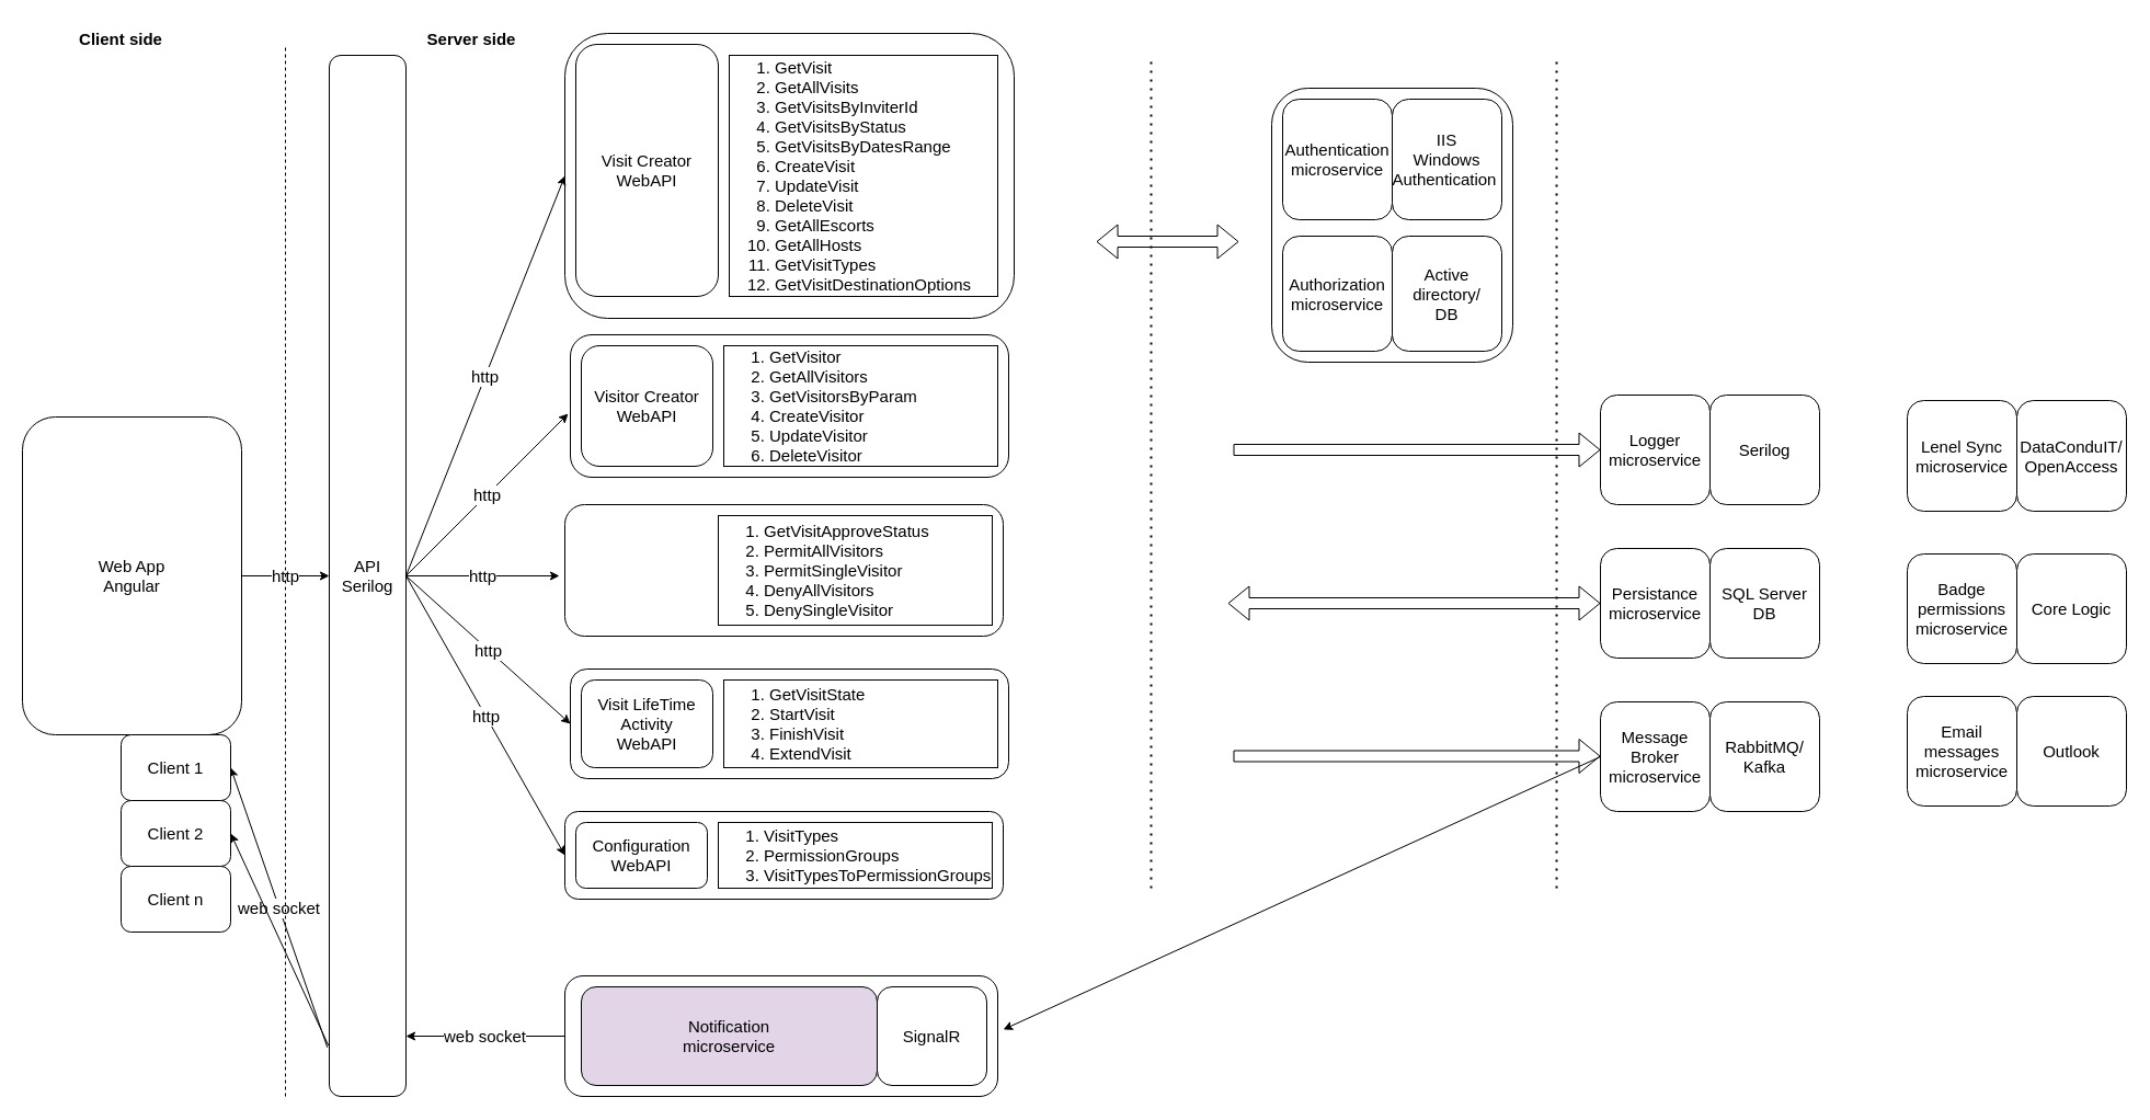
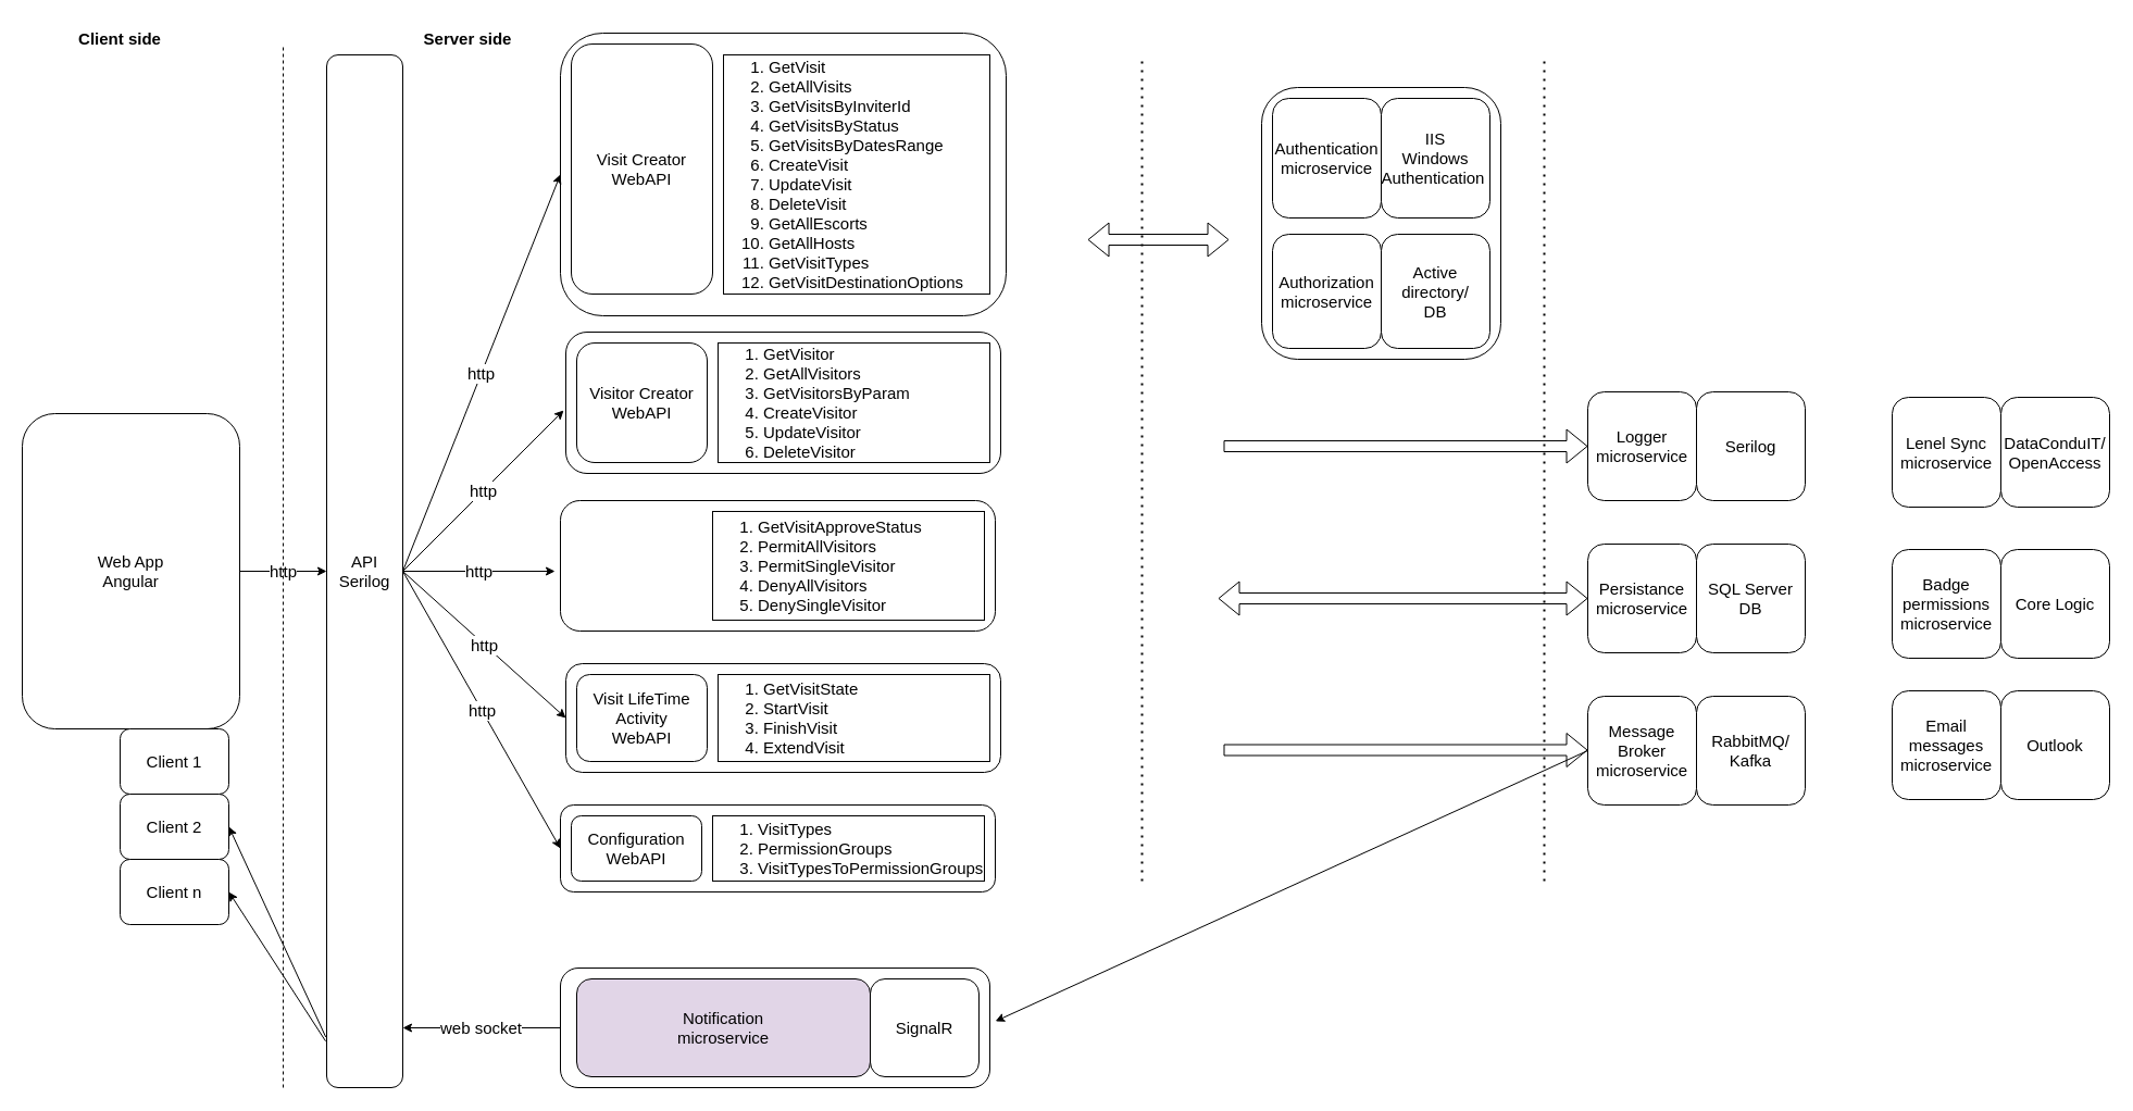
  <mxCell id="0" />
  <mxCell id="1" parent="0" />
  <mxCell id="2" value="" style="rounded=1;whiteSpace=wrap;html=1;fontSize=15;" parent="1" vertex="1"><mxGeometry x="1160" y="80" width="220" height="250" as="geometry" /></mxCell>
  <mxCell id="3" value="" style="rounded=1;whiteSpace=wrap;html=1;fontSize=15;" parent="1" vertex="1"><mxGeometry x="515" y="890" width="395" height="110" as="geometry" /></mxCell>
  <mxCell id="4" value="" style="rounded=1;whiteSpace=wrap;html=1;fontSize=15;" parent="1" vertex="1"><mxGeometry x="515" y="740" width="400" height="80" as="geometry" /></mxCell>
  <mxCell id="5" value="" style="rounded=1;whiteSpace=wrap;html=1;fontSize=15;" parent="1" vertex="1"><mxGeometry x="520" y="610" width="400" height="100" as="geometry" /></mxCell>
  <mxCell id="6" value="" style="rounded=1;whiteSpace=wrap;html=1;fontSize=15;" parent="1" vertex="1"><mxGeometry x="515" y="460" width="400" height="120" as="geometry" /></mxCell>
  <mxCell id="7" value="" style="rounded=1;whiteSpace=wrap;html=1;fontSize=15;" parent="1" vertex="1"><mxGeometry x="520" y="305" width="400" height="130" as="geometry" /></mxCell>
  <mxCell id="8" value="" style="rounded=1;whiteSpace=wrap;html=1;fontSize=15;" parent="1" vertex="1"><mxGeometry x="515" y="30" width="410" height="260" as="geometry" /></mxCell>
  <mxCell id="9" value="&lt;font style=&quot;font-size: 15px;&quot;&gt;&lt;b&gt;Server side&lt;/b&gt;&lt;/font&gt;" style="text;html=1;strokeColor=none;fillColor=none;align=center;verticalAlign=middle;whiteSpace=wrap;rounded=0;" parent="1" vertex="1"><mxGeometry x="380" y="20" width="100" height="30" as="geometry" /></mxCell>
  <mxCell id="10" value="&lt;font style=&quot;font-size: 15px;&quot;&gt;&lt;b&gt;Client side&lt;/b&gt;&lt;/font&gt;" style="text;html=1;strokeColor=none;fillColor=none;align=center;verticalAlign=middle;whiteSpace=wrap;rounded=0;" parent="1" vertex="1"><mxGeometry x="60" y="20" width="100" height="30" as="geometry" /></mxCell>
  <mxCell id="11" value="Visit Creator&lt;br&gt;WebAPI" style="rounded=1;whiteSpace=wrap;html=1;fontSize=15;" parent="1" vertex="1"><mxGeometry x="525" y="40" width="130" height="230" as="geometry" /></mxCell>
  <mxCell id="12" value="Visitor Creator&lt;br&gt;WebAPI" style="rounded=1;whiteSpace=wrap;html=1;fontSize=15;" parent="1" vertex="1"><mxGeometry x="530" y="315" width="120" height="110" as="geometry" /></mxCell>
  <mxCell id="13" value="http" style="rounded=0;orthogonalLoop=1;jettySize=auto;html=1;exitX=1;exitY=0.5;exitDx=0;exitDy=0;fontSize=15;entryX=0;entryY=0.5;entryDx=0;entryDy=0;" parent="1" source="21" target="8" edge="1"><mxGeometry relative="1" as="geometry"><mxPoint x="400" y="200" as="targetPoint" /></mxGeometry></mxCell>
  <mxCell id="14" value="http" style="edgeStyle=none;rounded=0;orthogonalLoop=1;jettySize=auto;html=1;exitX=1;exitY=0.5;exitDx=0;exitDy=0;fontSize=15;entryX=-0.005;entryY=0.554;entryDx=0;entryDy=0;entryPerimeter=0;" parent="1" source="21" target="7" edge="1"><mxGeometry relative="1" as="geometry"><mxPoint x="420" y="350" as="targetPoint" /></mxGeometry></mxCell>
  <mxCell id="15" value="http" style="edgeStyle=none;rounded=0;orthogonalLoop=1;jettySize=auto;html=1;exitX=1;exitY=0.5;exitDx=0;exitDy=0;fontSize=15;" parent="1" source="21" edge="1"><mxGeometry relative="1" as="geometry"><mxPoint x="510" y="525" as="targetPoint" /></mxGeometry></mxCell>
  <mxCell id="16" value="http" style="edgeStyle=none;rounded=0;orthogonalLoop=1;jettySize=auto;html=1;exitX=1;exitY=0.5;exitDx=0;exitDy=0;fontSize=15;entryX=0;entryY=0.5;entryDx=0;entryDy=0;" parent="1" source="21" target="5" edge="1"><mxGeometry relative="1" as="geometry"><mxPoint x="420" y="620" as="targetPoint" /></mxGeometry></mxCell>
  <mxCell id="17" value="http" style="edgeStyle=none;rounded=0;orthogonalLoop=1;jettySize=auto;html=1;exitX=1;exitY=0.5;exitDx=0;exitDy=0;fontSize=15;entryX=0;entryY=0.5;entryDx=0;entryDy=0;" parent="1" source="21" target="4" edge="1"><mxGeometry relative="1" as="geometry"><mxPoint x="410" y="820" as="targetPoint" /></mxGeometry></mxCell>
- <mxCell id="18" value="web socket" style="edgeStyle=none;rounded=0;orthogonalLoop=1;jettySize=auto;html=1;exitX=-0.024;exitY=0.953;exitDx=0;exitDy=0;entryX=1;entryY=0.5;entryDx=0;entryDy=0;fontSize=15;exitPerimeter=0;" parent="1" source="21" target="58" edge="1"><mxGeometry relative="1" as="geometry" /></mxCell>
  <mxCell id="19" style="edgeStyle=none;rounded=0;orthogonalLoop=1;jettySize=auto;html=1;exitX=-0.012;exitY=0.951;exitDx=0;exitDy=0;entryX=1;entryY=0.5;entryDx=0;entryDy=0;fontSize=15;startArrow=none;startFill=0;exitPerimeter=0;" parent="1" source="21" target="59" edge="1"><mxGeometry relative="1" as="geometry" /></mxCell>
+ <mxCell id="20" style="edgeStyle=none;rounded=0;orthogonalLoop=1;jettySize=auto;html=1;exitX=-0.014;exitY=0.955;exitDx=0;exitDy=0;entryX=1;entryY=0.5;entryDx=0;entryDy=0;fontSize=15;startArrow=none;startFill=0;exitPerimeter=0;" parent="1" source="21" target="60" edge="1"><mxGeometry relative="1" as="geometry" /></mxCell>
  <mxCell id="21" value="API Serilog" style="rounded=1;whiteSpace=wrap;html=1;fontSize=15;" parent="1" vertex="1"><mxGeometry x="300" y="50" width="70" height="950" as="geometry" /></mxCell>
  <mxCell id="22" value="http" style="edgeStyle=none;rounded=0;orthogonalLoop=1;jettySize=auto;html=1;exitX=1;exitY=0.5;exitDx=0;exitDy=0;entryX=0;entryY=0.5;entryDx=0;entryDy=0;fontSize=15;" parent="1" source="23" target="21" edge="1"><mxGeometry relative="1" as="geometry" /></mxCell>
  <mxCell id="23" value="Web App&lt;br&gt;Angular" style="rounded=1;whiteSpace=wrap;html=1;fontSize=15;" parent="1" vertex="1"><mxGeometry x="20" y="380" width="200" height="290" as="geometry" /></mxCell>
  <mxCell id="24" value="Visit LifeTime Activity&lt;br&gt;WebAPI" style="rounded=1;whiteSpace=wrap;html=1;fontSize=15;" parent="1" vertex="1"><mxGeometry x="530" y="620" width="120" height="80" as="geometry" /></mxCell>
  <mxCell id="25" value="Configuration&lt;br&gt;WebAPI" style="rounded=1;whiteSpace=wrap;html=1;fontSize=15;" parent="1" vertex="1"><mxGeometry x="525" y="750" width="120" height="60" as="geometry" /></mxCell>
  <mxCell id="26" value="Email messages&lt;br&gt;microservice" style="rounded=1;whiteSpace=wrap;html=1;fontSize=15;" parent="1" vertex="1"><mxGeometry x="1740" y="635" width="100" height="100" as="geometry" /></mxCell>
  <mxCell id="27" value="Logger&lt;br&gt;microservice" style="rounded=1;whiteSpace=wrap;html=1;fontSize=15;" parent="1" vertex="1"><mxGeometry x="1460" y="360" width="100" height="100" as="geometry" /></mxCell>
  <mxCell id="28" value="Badge permissions&lt;br&gt;microservice" style="rounded=1;whiteSpace=wrap;html=1;fontSize=15;" parent="1" vertex="1"><mxGeometry x="1740" y="505" width="100" height="100" as="geometry" /></mxCell>
  <mxCell id="29" value="Persistance&lt;br&gt;microservice" style="rounded=1;whiteSpace=wrap;html=1;fontSize=15;" parent="1" vertex="1"><mxGeometry x="1460" y="500" width="100" height="100" as="geometry" /></mxCell>
  <mxCell id="30" value="SQL Server DB" style="rounded=1;whiteSpace=wrap;html=1;fontSize=15;" parent="1" vertex="1"><mxGeometry x="1560" y="500" width="100" height="100" as="geometry" /></mxCell>
  <mxCell id="31" value="web socket" style="edgeStyle=none;rounded=0;orthogonalLoop=1;jettySize=auto;html=1;exitX=0;exitY=0.5;exitDx=0;exitDy=0;fontSize=15;" parent="1" source="3" edge="1"><mxGeometry relative="1" as="geometry"><mxPoint x="370" y="945" as="targetPoint" /></mxGeometry></mxCell>
  <mxCell id="32" value="Notification&lt;br&gt;microservice" style="rounded=1;whiteSpace=wrap;html=1;fontSize=15;fillColor=#e1d5e7;" parent="1" vertex="1"><mxGeometry x="530" y="900" width="270" height="90" as="geometry" /></mxCell>
  <mxCell id="33" style="edgeStyle=none;rounded=0;orthogonalLoop=1;jettySize=auto;html=1;exitX=0;exitY=0.5;exitDx=0;exitDy=0;entryX=1.013;entryY=0.445;entryDx=0;entryDy=0;entryPerimeter=0;fontSize=15;" parent="1" source="34" target="3" edge="1"><mxGeometry relative="1" as="geometry" /></mxCell>
  <mxCell id="34" value="Message Broker&lt;br&gt;microservice" style="rounded=1;whiteSpace=wrap;html=1;fontSize=15;" parent="1" vertex="1"><mxGeometry x="1460" y="640" width="100" height="100" as="geometry" /></mxCell>
  <mxCell id="35" value="Lenel Sync&lt;br&gt;microservice" style="rounded=1;whiteSpace=wrap;html=1;fontSize=15;" parent="1" vertex="1"><mxGeometry x="1740" y="365" width="100" height="101" as="geometry" /></mxCell>
  <mxCell id="36" value="SignalR" style="rounded=1;whiteSpace=wrap;html=1;fontSize=15;" parent="1" vertex="1"><mxGeometry x="800" y="900" width="100" height="90" as="geometry" /></mxCell>
  <mxCell id="37" value="RabbitMQ/&lt;br&gt;Kafka" style="rounded=1;whiteSpace=wrap;html=1;fontSize=15;" parent="1" vertex="1"><mxGeometry x="1560" y="640" width="100" height="100" as="geometry" /></mxCell>
  <mxCell id="38" value="Serilog" style="rounded=1;whiteSpace=wrap;html=1;fontSize=15;" parent="1" vertex="1"><mxGeometry x="1560" y="360" width="100" height="100" as="geometry" /></mxCell>
  <mxCell id="39" value="Outlook" style="rounded=1;whiteSpace=wrap;html=1;fontSize=15;" parent="1" vertex="1"><mxGeometry x="1840" y="635" width="100" height="100" as="geometry" /></mxCell>
  <mxCell id="40" value="DataConduIT/&lt;br&gt;OpenAccess" style="rounded=1;whiteSpace=wrap;html=1;fontSize=15;" parent="1" vertex="1"><mxGeometry x="1840" y="365" width="100" height="101" as="geometry" /></mxCell>
  <mxCell id="41" value="Core Logic" style="rounded=1;whiteSpace=wrap;html=1;fontSize=15;" parent="1" vertex="1"><mxGeometry x="1840" y="505" width="100" height="100" as="geometry" /></mxCell>
  <mxCell id="42" value="" style="endArrow=none;dashed=1;html=1;rounded=0;fontSize=15;" parent="1" edge="1"><mxGeometry width="50" height="50" relative="1" as="geometry"><mxPoint x="260" y="1000" as="sourcePoint" /><mxPoint x="260" y="40" as="targetPoint" /></mxGeometry></mxCell>
  <mxCell id="43" value="&lt;div style=&quot;&quot;&gt;&lt;ol&gt;&lt;li&gt;&lt;span style=&quot;background-color: initial;&quot;&gt;GetVisit&lt;/span&gt;&lt;/li&gt;&lt;li&gt;&lt;span style=&quot;background-color: initial;&quot;&gt;GetAllVisits&lt;/span&gt;&lt;/li&gt;&lt;li&gt;&lt;span style=&quot;background-color: initial;&quot;&gt;GetVisitsByInviterId&lt;/span&gt;&lt;/li&gt;&lt;li&gt;&lt;span style=&quot;background-color: initial;&quot;&gt;GetVisitsByStatus&lt;/span&gt;&lt;/li&gt;&lt;li&gt;&lt;span style=&quot;background-color: initial;&quot;&gt;GetVisitsByDatesRange&lt;/span&gt;&lt;/li&gt;&lt;li&gt;&lt;span style=&quot;background-color: initial;&quot;&gt;CreateVisit&lt;/span&gt;&lt;/li&gt;&lt;li&gt;&lt;span style=&quot;background-color: initial;&quot;&gt;UpdateVisit&lt;/span&gt;&lt;/li&gt;&lt;li&gt;&lt;span style=&quot;background-color: initial;&quot;&gt;DeleteVisit&lt;/span&gt;&lt;/li&gt;&lt;li&gt;&lt;span style=&quot;background-color: initial;&quot;&gt;GetAllEscorts&lt;/span&gt;&lt;/li&gt;&lt;li&gt;&lt;span style=&quot;background-color: initial;&quot;&gt;GetAllHosts&lt;/span&gt;&lt;/li&gt;&lt;li&gt;&lt;span style=&quot;background-color: initial;&quot;&gt;GetVisitTypes&lt;/span&gt;&lt;/li&gt;&lt;li&gt;&lt;span style=&quot;background-color: initial;&quot;&gt;GetVisitDestinationOptions&lt;/span&gt;&lt;/li&gt;&lt;/ol&gt;&lt;/div&gt;" style="rounded=0;whiteSpace=wrap;html=1;fontSize=15;align=left;" parent="1" vertex="1"><mxGeometry x="665" y="50" width="245" height="220" as="geometry" /></mxCell>
  <mxCell id="44" value="&lt;div style=&quot;&quot;&gt;&lt;ol&gt;&lt;li&gt;&lt;span style=&quot;background-color: initial;&quot;&gt;GetVisitState&lt;/span&gt;&lt;/li&gt;&lt;li&gt;&lt;span style=&quot;background-color: initial;&quot;&gt;StartVisit&lt;/span&gt;&lt;/li&gt;&lt;li&gt;&lt;span style=&quot;background-color: initial;&quot;&gt;FinishVisit&lt;/span&gt;&lt;/li&gt;&lt;li&gt;ExtendVisit&lt;/li&gt;&lt;/ol&gt;&lt;/div&gt;" style="rounded=0;whiteSpace=wrap;html=1;fontSize=15;align=left;" parent="1" vertex="1"><mxGeometry x="660" y="620" width="250" height="80" as="geometry" /></mxCell>
  <mxCell id="45" value="&lt;div style=&quot;&quot;&gt;&lt;ol&gt;&lt;li&gt;&lt;span style=&quot;background-color: initial;&quot;&gt;GetVisitApproveStatus&lt;/span&gt;&lt;/li&gt;&lt;li&gt;&lt;span style=&quot;background-color: initial;&quot;&gt;PermitAllVisitors&lt;/span&gt;&lt;/li&gt;&lt;li&gt;&lt;span style=&quot;background-color: initial;&quot;&gt;PermitSingleVisitor&lt;/span&gt;&lt;/li&gt;&lt;li&gt;&lt;span style=&quot;background-color: initial;&quot;&gt;DenyAllVisitors&lt;/span&gt;&lt;/li&gt;&lt;li&gt;&lt;span style=&quot;background-color: initial;&quot;&gt;DenySingleVisitor&lt;/span&gt;&lt;/li&gt;&lt;/ol&gt;&lt;/div&gt;" style="rounded=0;whiteSpace=wrap;html=1;fontSize=15;align=left;" parent="1" vertex="1"><mxGeometry x="655" y="470" width="250" height="100" as="geometry" /></mxCell>
  <mxCell id="46" value="&lt;div style=&quot;&quot;&gt;&lt;ol&gt;&lt;li&gt;&lt;span style=&quot;background-color: initial;&quot;&gt;GetVisitor&lt;/span&gt;&lt;/li&gt;&lt;li&gt;&lt;span style=&quot;background-color: initial;&quot;&gt;GetAllVisitors&lt;/span&gt;&lt;/li&gt;&lt;li&gt;&lt;span style=&quot;background-color: initial;&quot;&gt;GetVisitorsByParam&lt;/span&gt;&lt;/li&gt;&lt;li&gt;&lt;span style=&quot;background-color: initial;&quot;&gt;CreateVisitor&lt;/span&gt;&lt;/li&gt;&lt;li&gt;&lt;span style=&quot;background-color: initial;&quot;&gt;UpdateVisitor&lt;/span&gt;&lt;/li&gt;&lt;li&gt;&lt;span style=&quot;background-color: initial;&quot;&gt;DeleteVisitor&lt;/span&gt;&lt;/li&gt;&lt;/ol&gt;&lt;/div&gt;" style="rounded=0;whiteSpace=wrap;html=1;fontSize=15;align=left;" parent="1" vertex="1"><mxGeometry x="660" y="315" width="250" height="110" as="geometry" /></mxCell>
  <mxCell id="47" value="Authentication&lt;br&gt;microservice" style="rounded=1;whiteSpace=wrap;html=1;fontSize=15;" parent="1" vertex="1"><mxGeometry x="1170" y="90" width="100" height="110" as="geometry" /></mxCell>
  <mxCell id="48" value="IIS&lt;br&gt;Windows Authentication&amp;nbsp;" style="rounded=1;whiteSpace=wrap;html=1;fontSize=15;" parent="1" vertex="1"><mxGeometry x="1270" y="90" width="100" height="110" as="geometry" /></mxCell>
  <mxCell id="49" value="Authorization&lt;br&gt;microservice" style="rounded=1;whiteSpace=wrap;html=1;fontSize=15;" parent="1" vertex="1"><mxGeometry x="1170" y="215" width="100" height="105" as="geometry" /></mxCell>
  <mxCell id="50" value="Active directory/&lt;br&gt;DB" style="rounded=1;whiteSpace=wrap;html=1;fontSize=15;" parent="1" vertex="1"><mxGeometry x="1270" y="215" width="100" height="105" as="geometry" /></mxCell>
  <mxCell id="51" value="&lt;div style=&quot;&quot;&gt;&lt;ol&gt;&lt;li&gt;&lt;span style=&quot;background-color: initial;&quot;&gt;VisitTypes&lt;/span&gt;&lt;/li&gt;&lt;li&gt;&lt;span style=&quot;background-color: initial;&quot;&gt;PermissionGroups&lt;/span&gt;&lt;/li&gt;&lt;li&gt;&lt;span style=&quot;background-color: initial;&quot;&gt;VisitTypesTo&lt;/span&gt;PermissionGroups&lt;/li&gt;&lt;/ol&gt;&lt;/div&gt;" style="rounded=0;whiteSpace=wrap;html=1;fontSize=15;align=left;" parent="1" vertex="1"><mxGeometry x="655" y="750" width="250" height="60" as="geometry" /></mxCell>
  <mxCell id="52" value="" style="endArrow=none;dashed=1;html=1;dashPattern=1 3;strokeWidth=2;rounded=0;fontSize=15;" parent="1" edge="1"><mxGeometry width="50" height="50" relative="1" as="geometry"><mxPoint x="1420" y="810" as="sourcePoint" /><mxPoint x="1420" y="50" as="targetPoint" /></mxGeometry></mxCell>
  <mxCell id="53" value="" style="shape=flexArrow;endArrow=classic;startArrow=classic;html=1;rounded=0;fontSize=15;" parent="1" edge="1"><mxGeometry width="100" height="100" relative="1" as="geometry"><mxPoint x="1000" y="220" as="sourcePoint" /><mxPoint x="1130" y="220" as="targetPoint" /></mxGeometry></mxCell>
  <mxCell id="54" value="" style="shape=flexArrow;endArrow=classic;startArrow=none;html=1;rounded=0;fontSize=15;startFill=0;entryX=0;entryY=0.5;entryDx=0;entryDy=0;" parent="1" target="27" edge="1"><mxGeometry width="100" height="100" relative="1" as="geometry"><mxPoint x="1125" y="410" as="sourcePoint" /><mxPoint x="1450" y="400" as="targetPoint" /></mxGeometry></mxCell>
  <mxCell id="55" value="" style="shape=flexArrow;endArrow=classic;startArrow=classic;html=1;rounded=0;fontSize=15;entryX=0;entryY=0.5;entryDx=0;entryDy=0;" parent="1" target="29" edge="1"><mxGeometry width="100" height="100" relative="1" as="geometry"><mxPoint x="1120" y="550" as="sourcePoint" /><mxPoint x="1240" y="430" as="targetPoint" /></mxGeometry></mxCell>
  <mxCell id="56" value="" style="endArrow=none;dashed=1;html=1;dashPattern=1 3;strokeWidth=2;rounded=0;fontSize=15;" parent="1" edge="1"><mxGeometry width="50" height="50" relative="1" as="geometry"><mxPoint x="1050" y="810" as="sourcePoint" /><mxPoint x="1050" y="50" as="targetPoint" /></mxGeometry></mxCell>
  <mxCell id="57" value="" style="shape=flexArrow;endArrow=classic;startArrow=none;html=1;rounded=0;fontSize=15;startFill=0;entryX=0;entryY=0.5;entryDx=0;entryDy=0;" parent="1" edge="1"><mxGeometry width="100" height="100" relative="1" as="geometry"><mxPoint x="1125" y="689.5" as="sourcePoint" /><mxPoint x="1460" y="689.5" as="targetPoint" /></mxGeometry></mxCell>
  <mxCell id="58" value="Client 1" style="rounded=1;whiteSpace=wrap;html=1;fontSize=15;" parent="1" vertex="1"><mxGeometry x="110" y="670" width="100" height="60" as="geometry" /></mxCell>
  <mxCell id="59" value="Client 2" style="rounded=1;whiteSpace=wrap;html=1;fontSize=15;" parent="1" vertex="1"><mxGeometry x="110" y="730" width="100" height="60" as="geometry" /></mxCell>
  <mxCell id="60" value="Client n" style="rounded=1;whiteSpace=wrap;html=1;fontSize=15;" parent="1" vertex="1"><mxGeometry x="110" y="790" width="100" height="60" as="geometry" /></mxCell>
